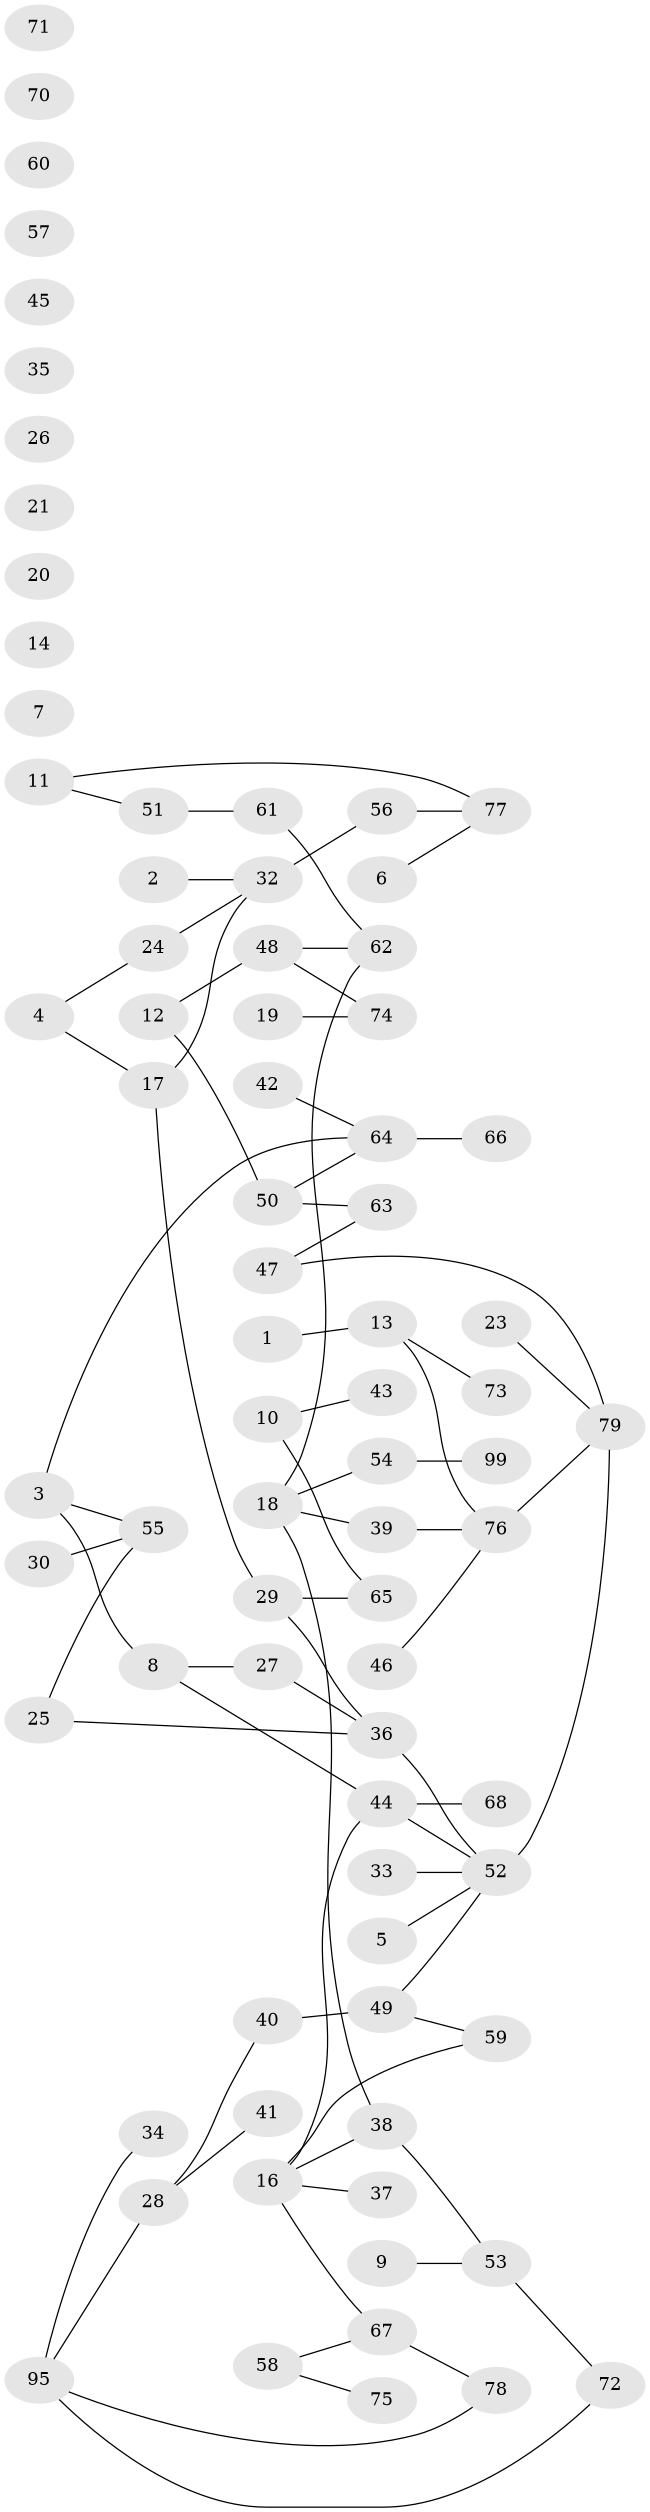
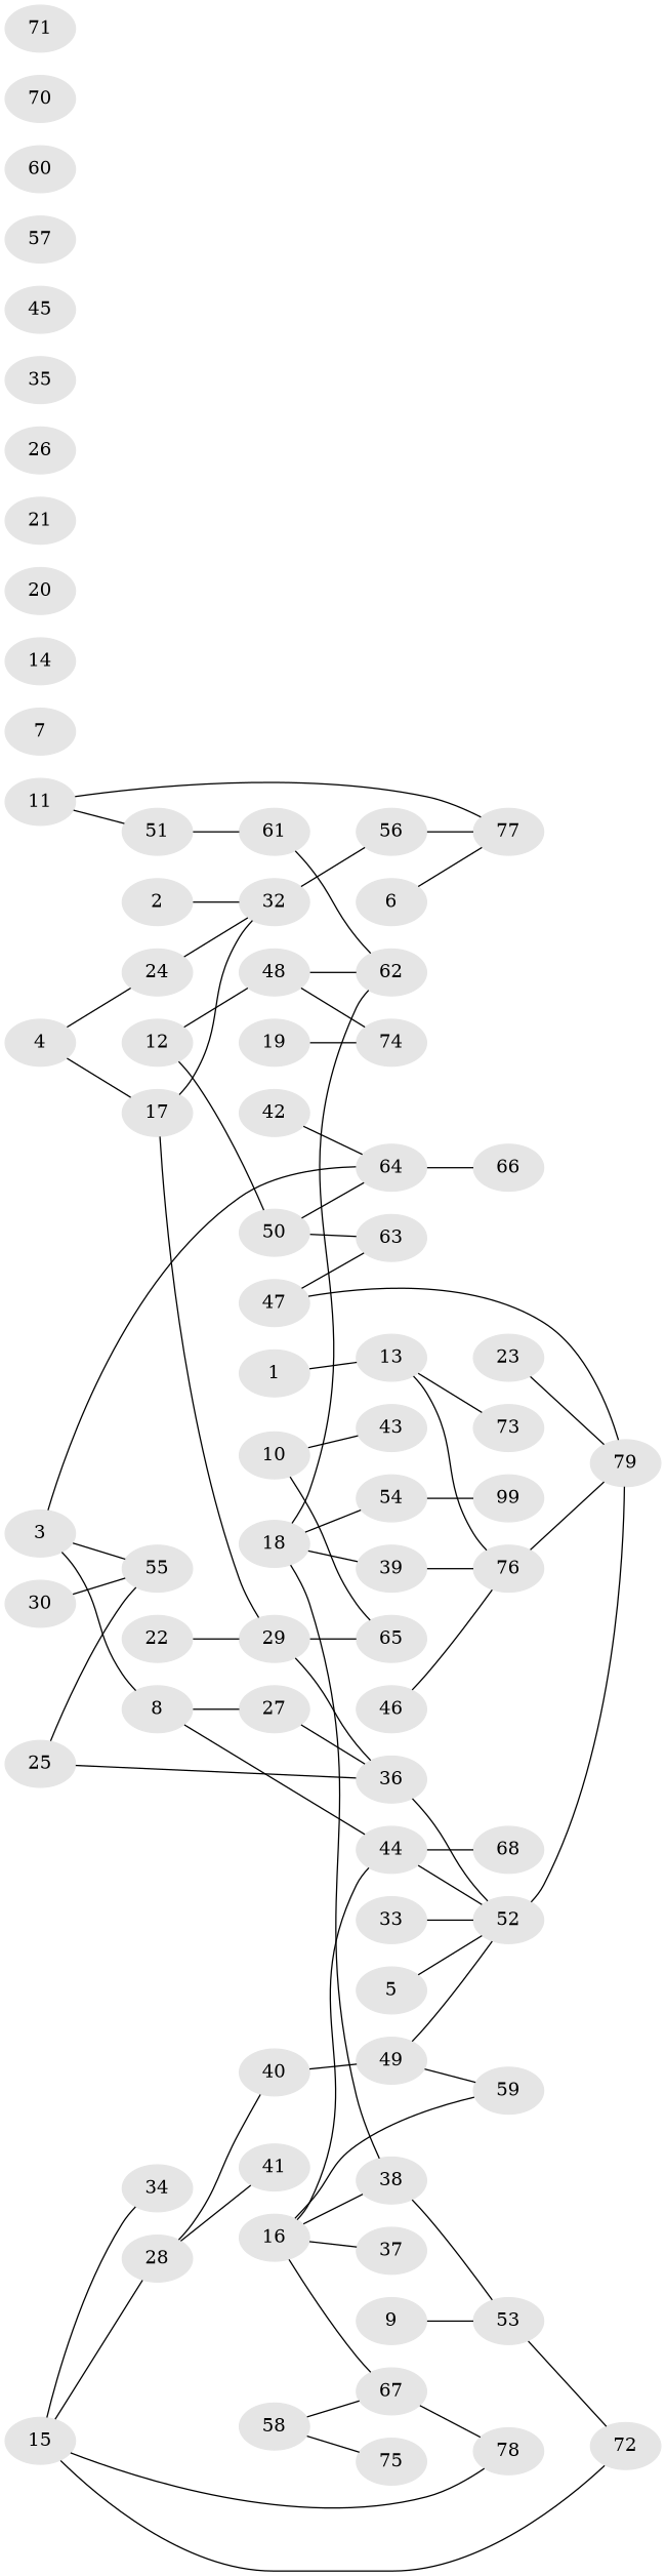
  graph {
    rankdir=LR
    node [color=gray90 style=filled]
    1
    13
    73
    76
    2
    32
    56
    3
    8
    55
    64
    27
    44
    66
    4
    17
    24
    29
    5
    52
    79
    6
    77
    7
    36
    68
    9
    53
    72
    10
    43
    65
    11
    51
    61
    12
    48
    50
    62
    74
    63
    14
-   15 [label=95]
+   15
    28
    34
    78
    40
    41
    16
    37
    38
    59
    67
    18
    39
    54
    n57 [label=99]
    19
    20
    21
+   22
    23
    25
    26
    49
    30
    33
    35
    42
    45
    46
    47
    57
    58
    75
    60
    70
    71
    1 -- 13
    13 -- 73
    13 -- 76
    76 -- 79
    2 -- 32
    32 -- 56
    56 -- 77
    3 -- 8
    3 -- 55
    3 -- 64
    8 -- 27
    8 -- 44
    64 -- 66
    27 -- 36
    44 -- 52
    44 -- 68
    4 -- 17
    4 -- 24
    17 -- 32
    17 -- 29
    24 -- 32
    29 -- 36
    29 -- 65
    5 -- 52
    52 -- 79
    6 -- 77
    36 -- 52
    9 -- 53
    53 -- 72
    10 -- 43
    10 -- 65
    11 -- 77
    11 -- 51
    51 -- 61
    61 -- 62
    12 -- 48
    12 -- 50
    48 -- 62
    48 -- 74
    50 -- 64
    50 -- 63
    15 -- 72
    15 -- 28
    15 -- 34
    15 -- 78
    28 -- 40
    28 -- 41
    40 -- 49
    16 -- 44
    16 -- 37
    16 -- 38
    16 -- 59
    16 -- 67
    38 -- 53
    67 -- 78
    18 -- 62
    18 -- 38
    18 -- 39
    18 -- 54
    39 -- 76
    54 -- n57
    19 -- 74
+   22 -- 29
    23 -- 79
    25 -- 55
    25 -- 36
    49 -- 52
    49 -- 59
    30 -- 55
    33 -- 52
    42 -- 64
    46 -- 76
    47 -- 79
    47 -- 63
    58 -- 67
    58 -- 75
  }
